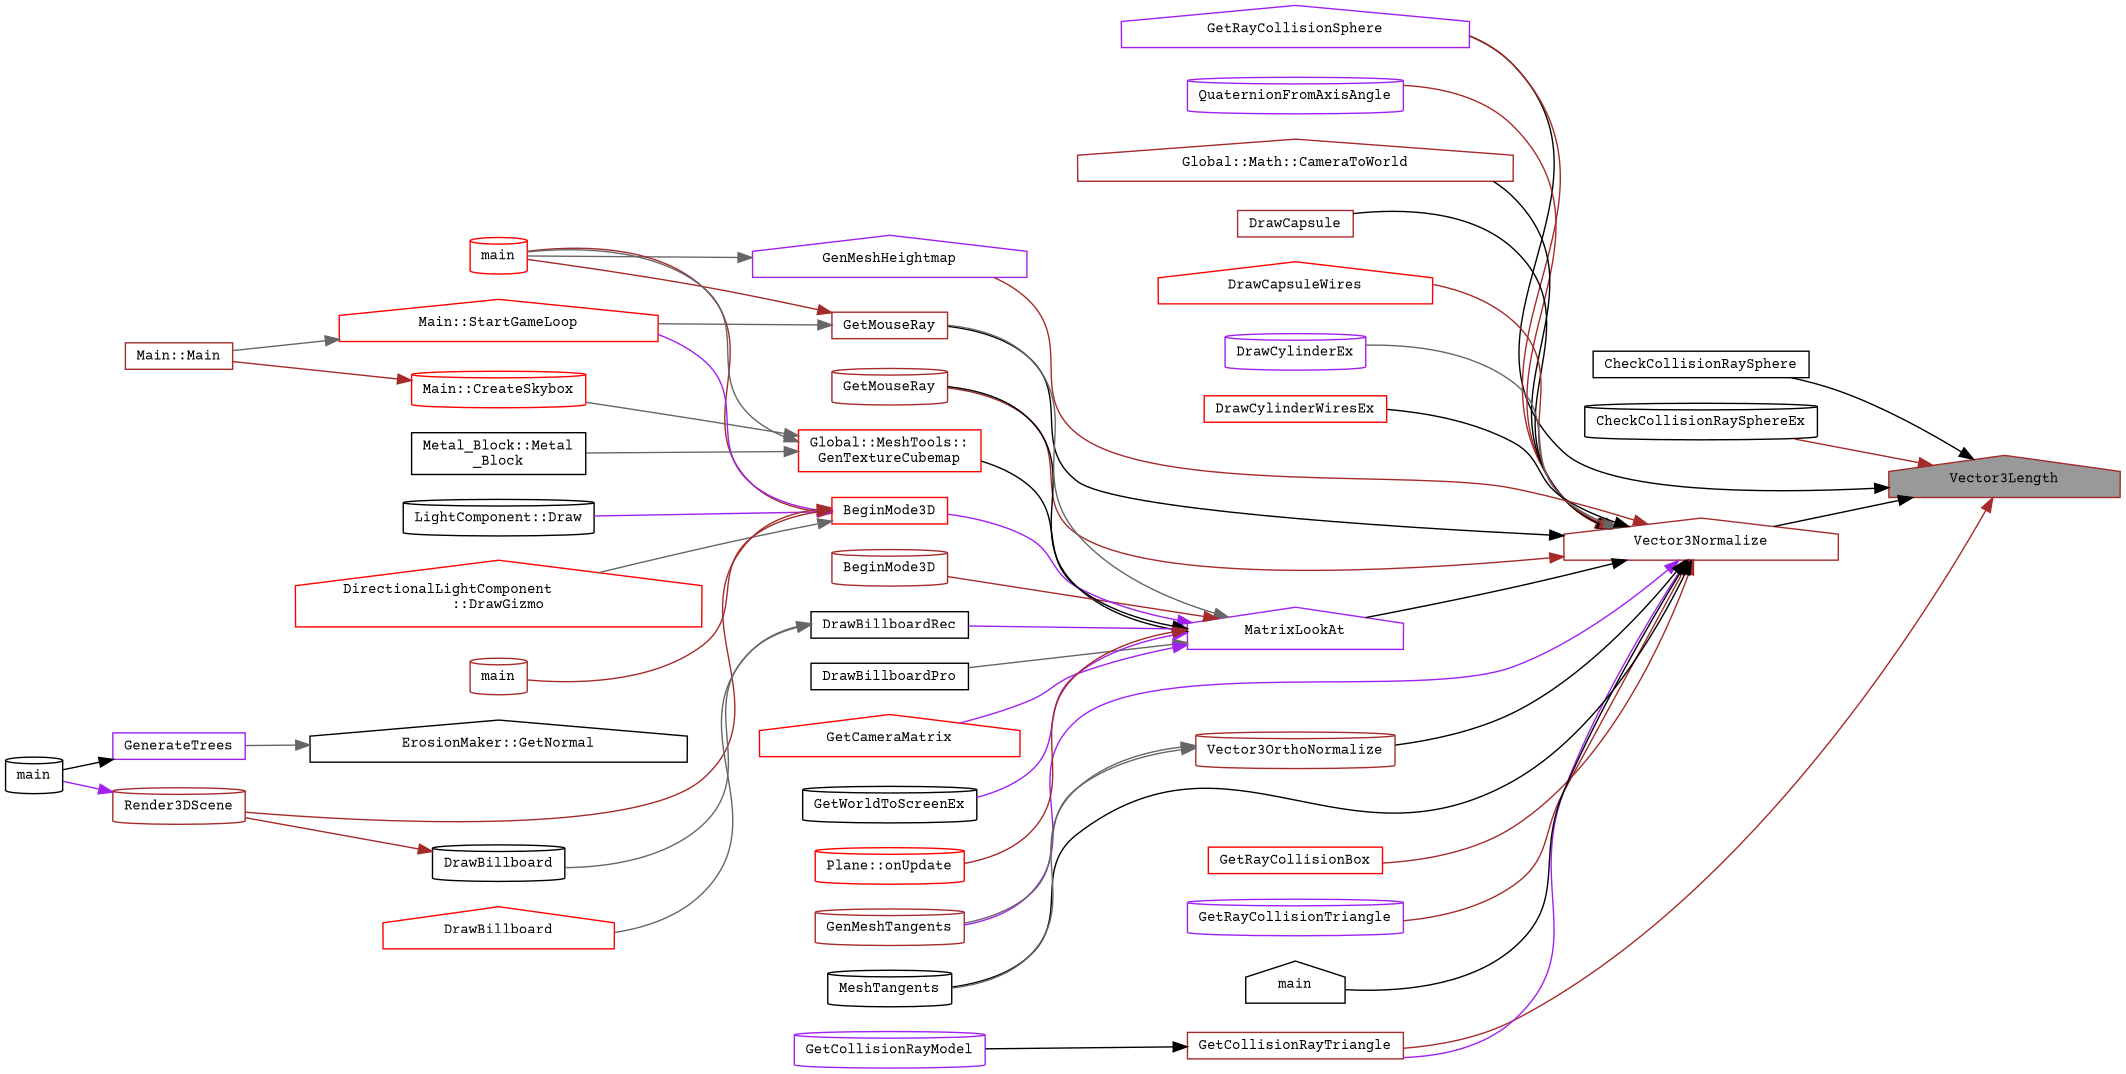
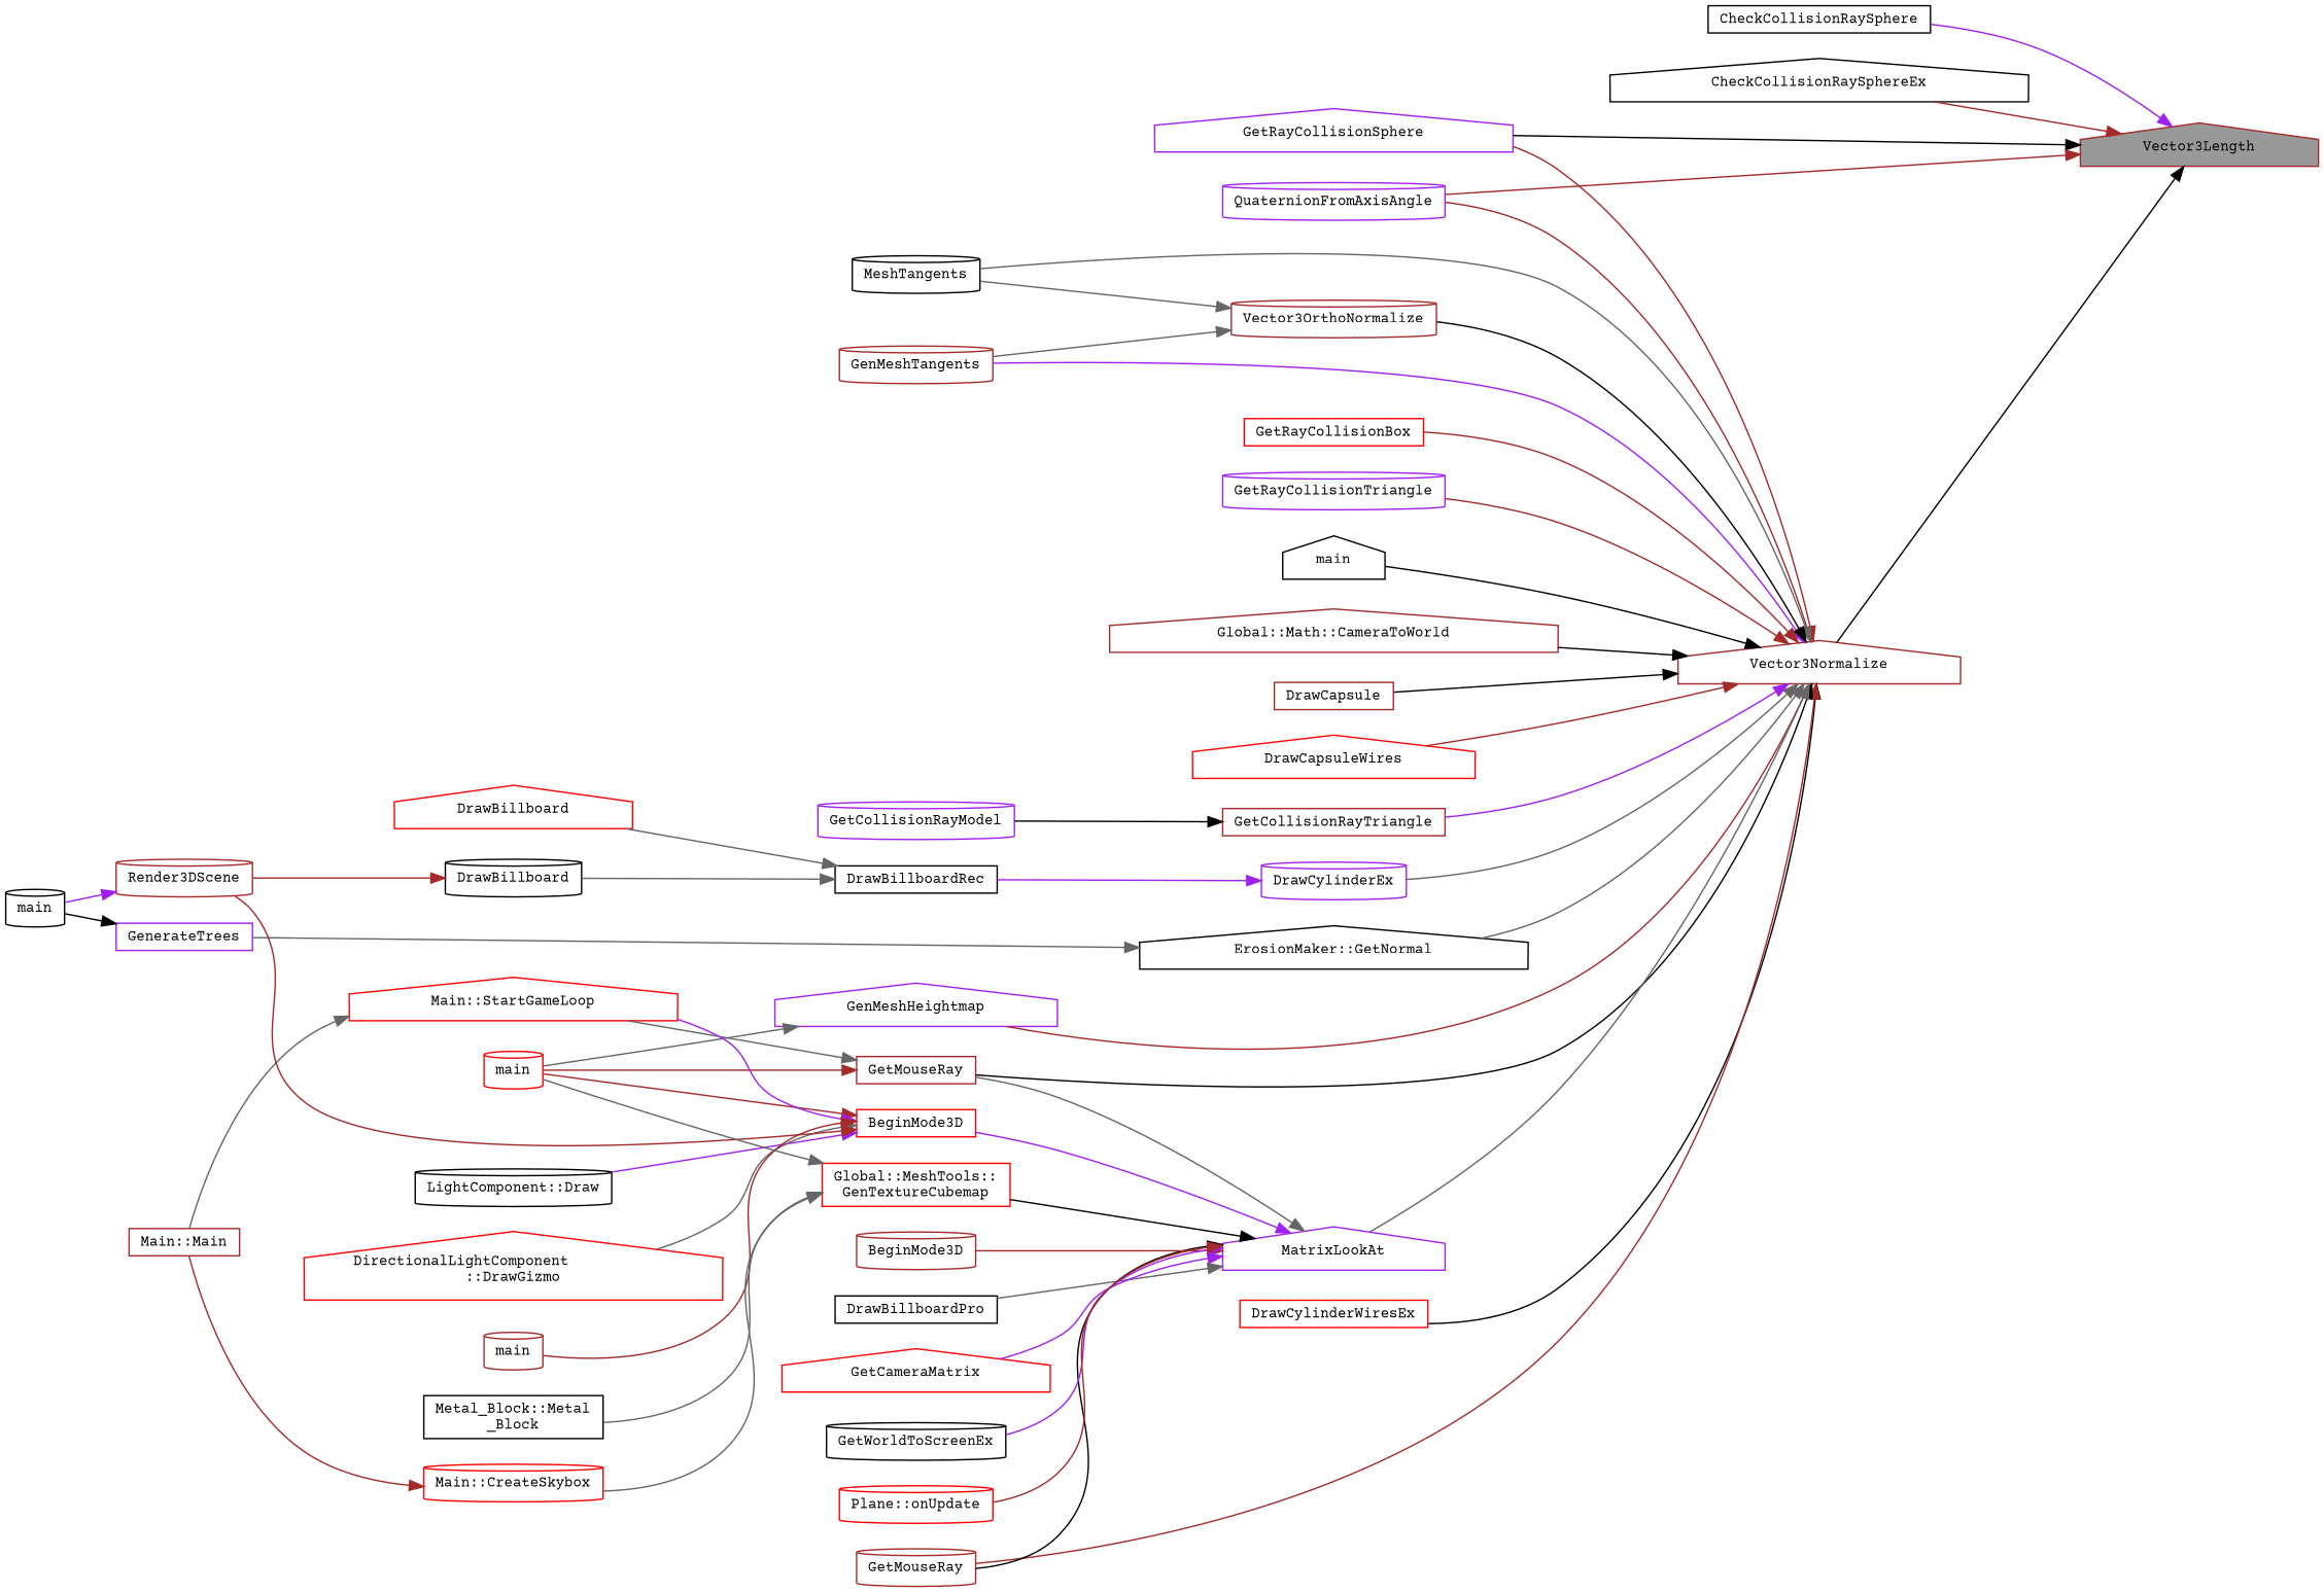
  digraph {
    fontname="Courier Prime"
    rankdir=RL
    node [color=brown fillcolor=white fontname="Courier Prime" fontsize=10 shape=cylinder style=filled]
    edge [color=brown dir=back fontname="Courier Prime" fontsize=10 labelfontname=Helvetica labelfontsize=10 style=solid]
    n1 [fillcolor=grey60 fontcolor=black height=0.2 label=Vector3Length shape=house width=0.4]
    n2 [color=black height=0.2 label=CheckCollisionRaySphere shape=box width=0.4]
-   n3 [color=black height=0.2 label=CheckCollisionRaySphereEx width=0.4]
+   n3 [color=black height=0.2 label=CheckCollisionRaySphereEx shape=house width=0.4]
    n4 [color=purple height=0.2 label=GetRayCollisionSphere shape=house width=0.4]
    n5 [color=purple height=0.2 label=QuaternionFromAxisAngle width=0.4]
    n6 [height=0.2 label=Vector3Normalize shape=house width=0.4]
    n7 [height=0.2 label="Global::Math::CameraToWorld" shape=house width=0.4]
    n8 [height=0.2 label=DrawCapsule shape=box width=0.4]
    n9 [color=red height=0.2 label=DrawCapsuleWires shape=house width=0.4]
    n10 [color=purple height=0.2 label=DrawCylinderEx width=0.4]
    n11 [color=red height=0.2 label=DrawCylinderWiresEx shape=box width=0.4]
    n12 [color=purple height=0.2 label=GenMeshHeightmap shape=house width=0.4]
    n13 [height=0.2 label=GenMeshTangents width=0.4]
    n14 [height=0.2 label=GetCollisionRayTriangle shape=box width=0.4]
    n15 [height=0.2 label=GetMouseRay width=0.4]
    n16 [height=0.2 label=GetMouseRay shape=box width=0.4]
    n17 [color=black height=0.2 label="ErosionMaker::GetNormal" shape=house width=0.4]
    n18 [color=red height=0.2 label=GetRayCollisionBox shape=box width=0.4]
    n19 [color=purple height=0.2 label=GetRayCollisionTriangle width=0.4]
    n20 [color=black height=0.2 label=main shape=house width=0.4]
    n21 [color=purple height=0.2 label=MatrixLookAt shape=house width=0.4]
    n22 [color=black height=0.2 label=MeshTangents width=0.4]
    n23 [height=0.2 label=Vector3OrthoNormalize width=0.4]
    n24 [color=red height=0.2 label=main width=0.4]
    n25 [color=purple height=0.2 label=GetCollisionRayModel width=0.4]
    n26 [color=red height=0.2 label="Main::StartGameLoop" shape=house width=0.4]
    n27 [color=purple height=0.2 label=GenerateTrees shape=box width=0.4]
    n28 [height=0.2 label=BeginMode3D width=0.4]
    n29 [color=red height=0.2 label=BeginMode3D shape=box width=0.4]
    n30 [color=black height=0.2 label=DrawBillboardPro shape=box width=0.4]
    n31 [color=black height=0.2 label=DrawBillboardRec shape=box width=0.4]
    n32 [color=red height=0.2 label="Global::MeshTools::\lGenTextureCubemap" shape=box width=0.4]
    n33 [color=red height=0.2 label=GetCameraMatrix shape=house width=0.4]
    n34 [color=black height=0.2 label=GetWorldToScreenEx width=0.4]
    n35 [color=red height=0.2 label="Plane::onUpdate" width=0.4]
    n36 [height=0.2 label="Main::Main" shape=box width=0.4]
    n37 [color=black height=0.2 label=main width=0.4]
    n38 [color=black height=0.2 label="LightComponent::Draw" width=0.4]
    n39 [color=red height=0.2 label="DirectionalLightComponent\l::DrawGizmo" shape=house width=0.4]
    n40 [height=0.2 label=main width=0.4]
    n41 [height=0.2 label=Render3DScene width=0.4]
    n42 [color=red height=0.2 label=DrawBillboard shape=house width=0.4]
    n43 [color=black height=0.2 label=DrawBillboard width=0.4]
    n44 [color=red height=0.2 label="Main::CreateSkybox" width=0.4]
    n45 [color=black height=0.2 label="Metal_Block::Metal\l_Block" shape=box width=0.4]
-   n1 -> n2 [color=black]
+   n1 -> n2 [color=purple]
    n1 -> n3
    n1 -> n4 [color=black]
-   n1 -> n14
+   n1 -> n5
    n1 -> n6 [color=black]
    n6 -> n4
    n6 -> n5
    n6 -> n7 [color=black]
    n6 -> n8 [color=black]
    n6 -> n9
    n6 -> n10 [color=gray40]
    n6 -> n11 [color=black]
    n6 -> n12
    n6 -> n13 [color=purple]
    n6 -> n14 [color=purple]
    n6 -> n15
    n6 -> n16 [color=black]
+   n6 -> n17 [color=gray40]
    n6 -> n18
    n6 -> n19
    n6 -> n20 [color=black]
-   n6 -> n21 [color=black]
-   n6 -> n22 [color=black]
+   n6 -> n21 [color=gray40]
+   n6 -> n22 [color=gray40]
    n6 -> n23 [color=black]
    n12 -> n24 [color=gray40]
    n14 -> n25 [color=black]
    n16 -> n24
    n16 -> n26 [color=gray40]
    n17 -> n27 [color=gray40]
    n21 -> n15 [color=black]
    n21 -> n16 [color=gray40]
    n21 -> n28
    n21 -> n29 [color=purple]
    n21 -> n30 [color=gray40]
-   n21 -> n31 [color=purple]
+   n10 -> n31 [color=purple]
    n21 -> n32 [color=black]
    n21 -> n33 [color=purple]
    n21 -> n34 [color=purple]
    n21 -> n35
    n23 -> n13 [color=gray40]
    n23 -> n22 [color=gray40]
    n26 -> n36 [color=gray40]
    n27 -> n37 [color=black]
    n29 -> n24
    n29 -> n26 [color=purple]
    n29 -> n38 [color=purple]
    n29 -> n39 [color=gray40]
    n29 -> n40
    n29 -> n41
    n31 -> n42 [color=gray40]
    n31 -> n43 [color=gray40]
    n32 -> n24 [color=gray40]
    n32 -> n44 [color=gray40]
    n32 -> n45 [color=gray40]
    n41 -> n37 [color=purple]
    n43 -> n41
    n44 -> n36
  }
